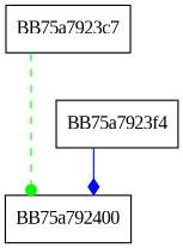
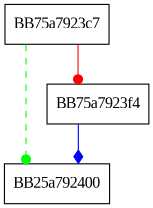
  digraph {
    fontname="Liberation Serif"
    splines=ortho
    node [fontname="Liberation Serif" shape=box]
    edge [arrowhead=dot fontname="Liberation Serif" style=solid]
    n1 [label=BB75a7923c7]
-   BB75a792400
+   BB75a792400 [label=BB25a792400]
    BB75a7923f4
    n1 -> BB75a792400 [color=green style=dashed]
+   n1 -> BB75a7923f4 [color=red]
    BB75a7923f4 -> BB75a792400 [arrowhead=diamond color=blue]
  }
